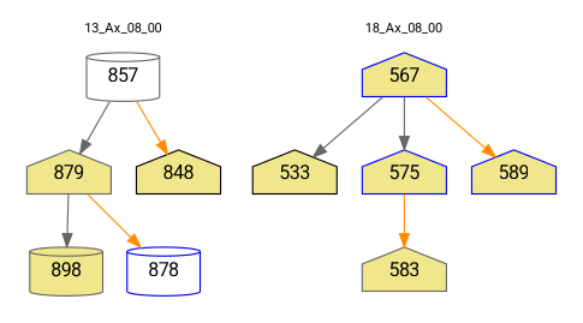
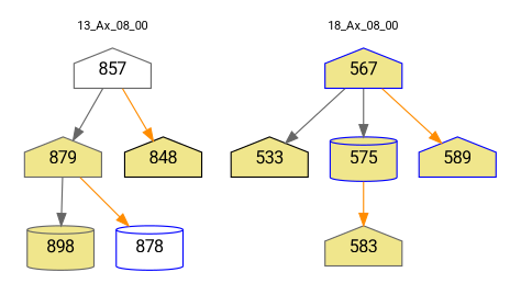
  digraph {
    fontname=Roboto
    node [color=gray40 fillcolor=khaki fontname=Roboto shape=house style=filled]
    edge [color=gray40 fontname=Roboto]
    n1 [label=879]
-   n2 [fillcolor=white label=857 shape=cylinder]
+   n2 [fillcolor=white label=857]
    n3 [label=898 shape=cylinder]
    n4 [color=blue fillcolor=white label=878 shape=cylinder]
    n5 [color=black label=848]
    n6 [color=blue label=567]
    n7 [color=black label=533]
-   n8 [color=blue label=575]
+   n8 [color=blue label=575 shape=cylinder]
    n9 [color=blue label=589]
    n10 [label=583]
    subgraph cluster_1 {
      color=white
      fontsize=10
      label="13_Ax_08_00"
      n1
      n2
      n3
      n4
      n5
    }
    subgraph cluster_2 {
      color=white
      fontsize=10
      label="18_Ax_08_00"
      n6
      n7
      n8
      n9
      n10
    }
    n1 -> n3
    n1 -> n4 [color=darkorange]
    n2 -> n1
    n2 -> n5 [color=darkorange]
    n6 -> n7
    n6 -> n8
    n6 -> n9 [color=darkorange]
    n8 -> n10 [color=darkorange]
  }
